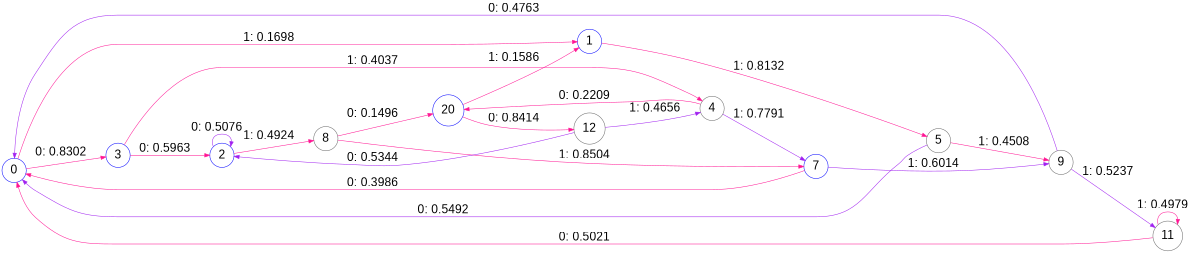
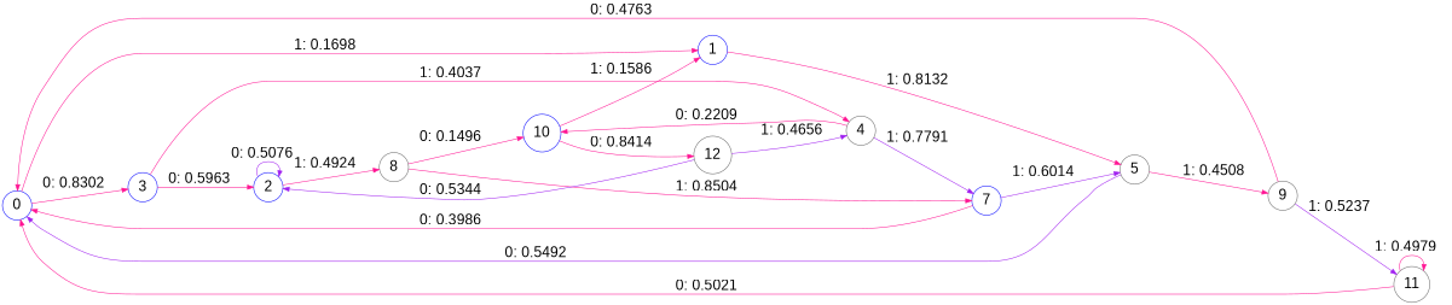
  digraph {
    fontname="Liberation Sans"
    rankdir=LR
    node [color=blue fontname="Liberation Sans" fontsize=24 shape=circle]
    edge [color=deeppink fontname="Liberation Sans" fontsize=24]
    0
    3
    1
    2
    4 [color=gray40]
    5 [color=gray40]
    8 [color=gray40]
-   10 [label=20]
+   10
    7
    9 [color=gray40]
    12 [color=gray40]
    11 [color=gray40]
    0 -> 3 [label="0: 0.8302   "]
    0 -> 1 [label="1: 0.1698   "]
    3 -> 2 [label="0: 0.5963   "]
    3 -> 4 [label="1: 0.4037   "]
    1 -> 5 [label="1: 0.8132   "]
    2 -> 2 [color=purple label="0: 0.5076   "]
    2 -> 8 [label="1: 0.4924   "]
    4 -> 10 [label="0: 0.2209   "]
    4 -> 7 [color=purple label="1: 0.7791   "]
    5 -> 0 [color=purple label="0: 0.5492   "]
    5 -> 9 [label="1: 0.4508   "]
    8 -> 10 [label="0: 0.1496   "]
    8 -> 7 [label="1: 0.8504   "]
    10 -> 1 [label="1: 0.1586   "]
    10 -> 12 [label="0: 0.8414   "]
    7 -> 0 [label="0: 0.3986   "]
-   7 -> 9 [color=purple label="1: 0.6014   "]
-   9 -> 0 [color=purple label="0: 0.4763   "]
+   7 -> 5 [color=purple label="1: 0.6014   "]
+   9 -> 0 [label="0: 0.4763   "]
    9 -> 11 [color=purple label="1: 0.5237   "]
    12 -> 2 [color=purple label="0: 0.5344   "]
    12 -> 4 [color=purple label="1: 0.4656   "]
    11 -> 0 [label="0: 0.5021   "]
    11 -> 11 [label="1: 0.4979   "]
  }
